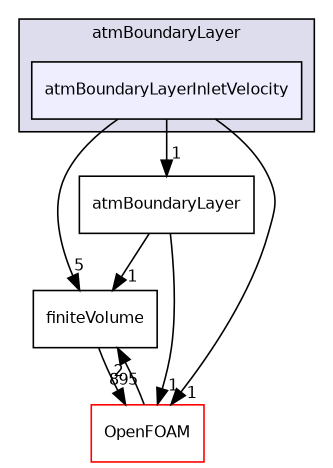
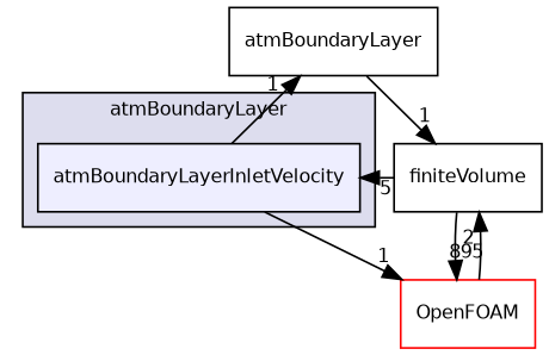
  digraph {
    compound=true
    node [fontname=Helvetica fontsize=10 shape=box]
    edge [headlabel=1 labeldistance=1.5 labelfontname=Helvetica labelfontsize=10]
    n1 [fillcolor="#eeeeff" label=atmBoundaryLayerInletVelocity pencolor=black style=filled]
    n2 [color=black label=finiteVolume]
    n3 [label=atmBoundaryLayer]
    n4 [color=red label=OpenFOAM]
    subgraph cluster_1 {
      bgcolor="#ddddee"
      fontname=Helvetica
      fontsize=10
      label=atmBoundaryLayer
      pencolor=black
      n1
    }
-   n1 -> n2 [headlabel=5]
+   n2 -> n1 [headlabel=5]
    n1 -> n3
    n1 -> n4
    n2 -> n4 [headlabel=895]
    n3 -> n2
-   n3 -> n4
    n4 -> n2 [headlabel=2]
  }
